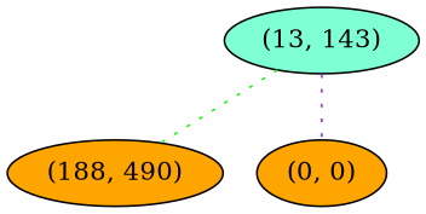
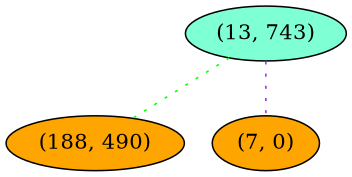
  graph {
    node [fillcolor=orange style=filled]
    edge [style=dotted]
-   "(13, 143)" [fillcolor=aquamarine]
+   "(13, 143)" [fillcolor=aquamarine label="(13, 743)"]
    n2 [label="(188, 490)"]
-   "(0, 0)"
+   "(0, 0)" [label="(7, 0)"]
    "(13, 143)" -- n2 [color=green weight=2]
    "(13, 143)" -- "(0, 0)" [color=purple weight=4]
  }
